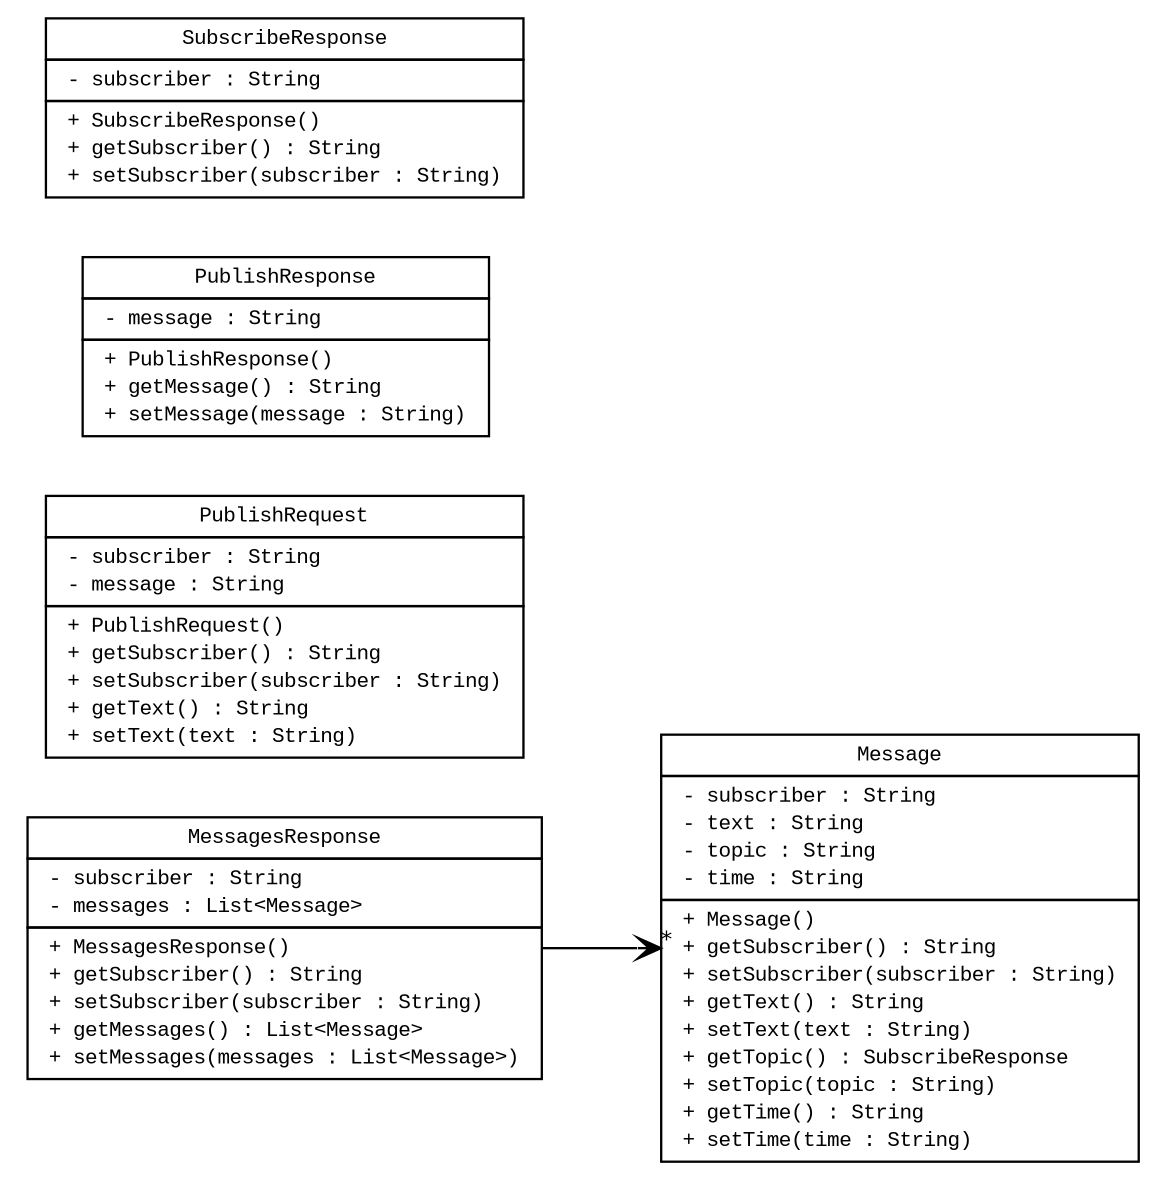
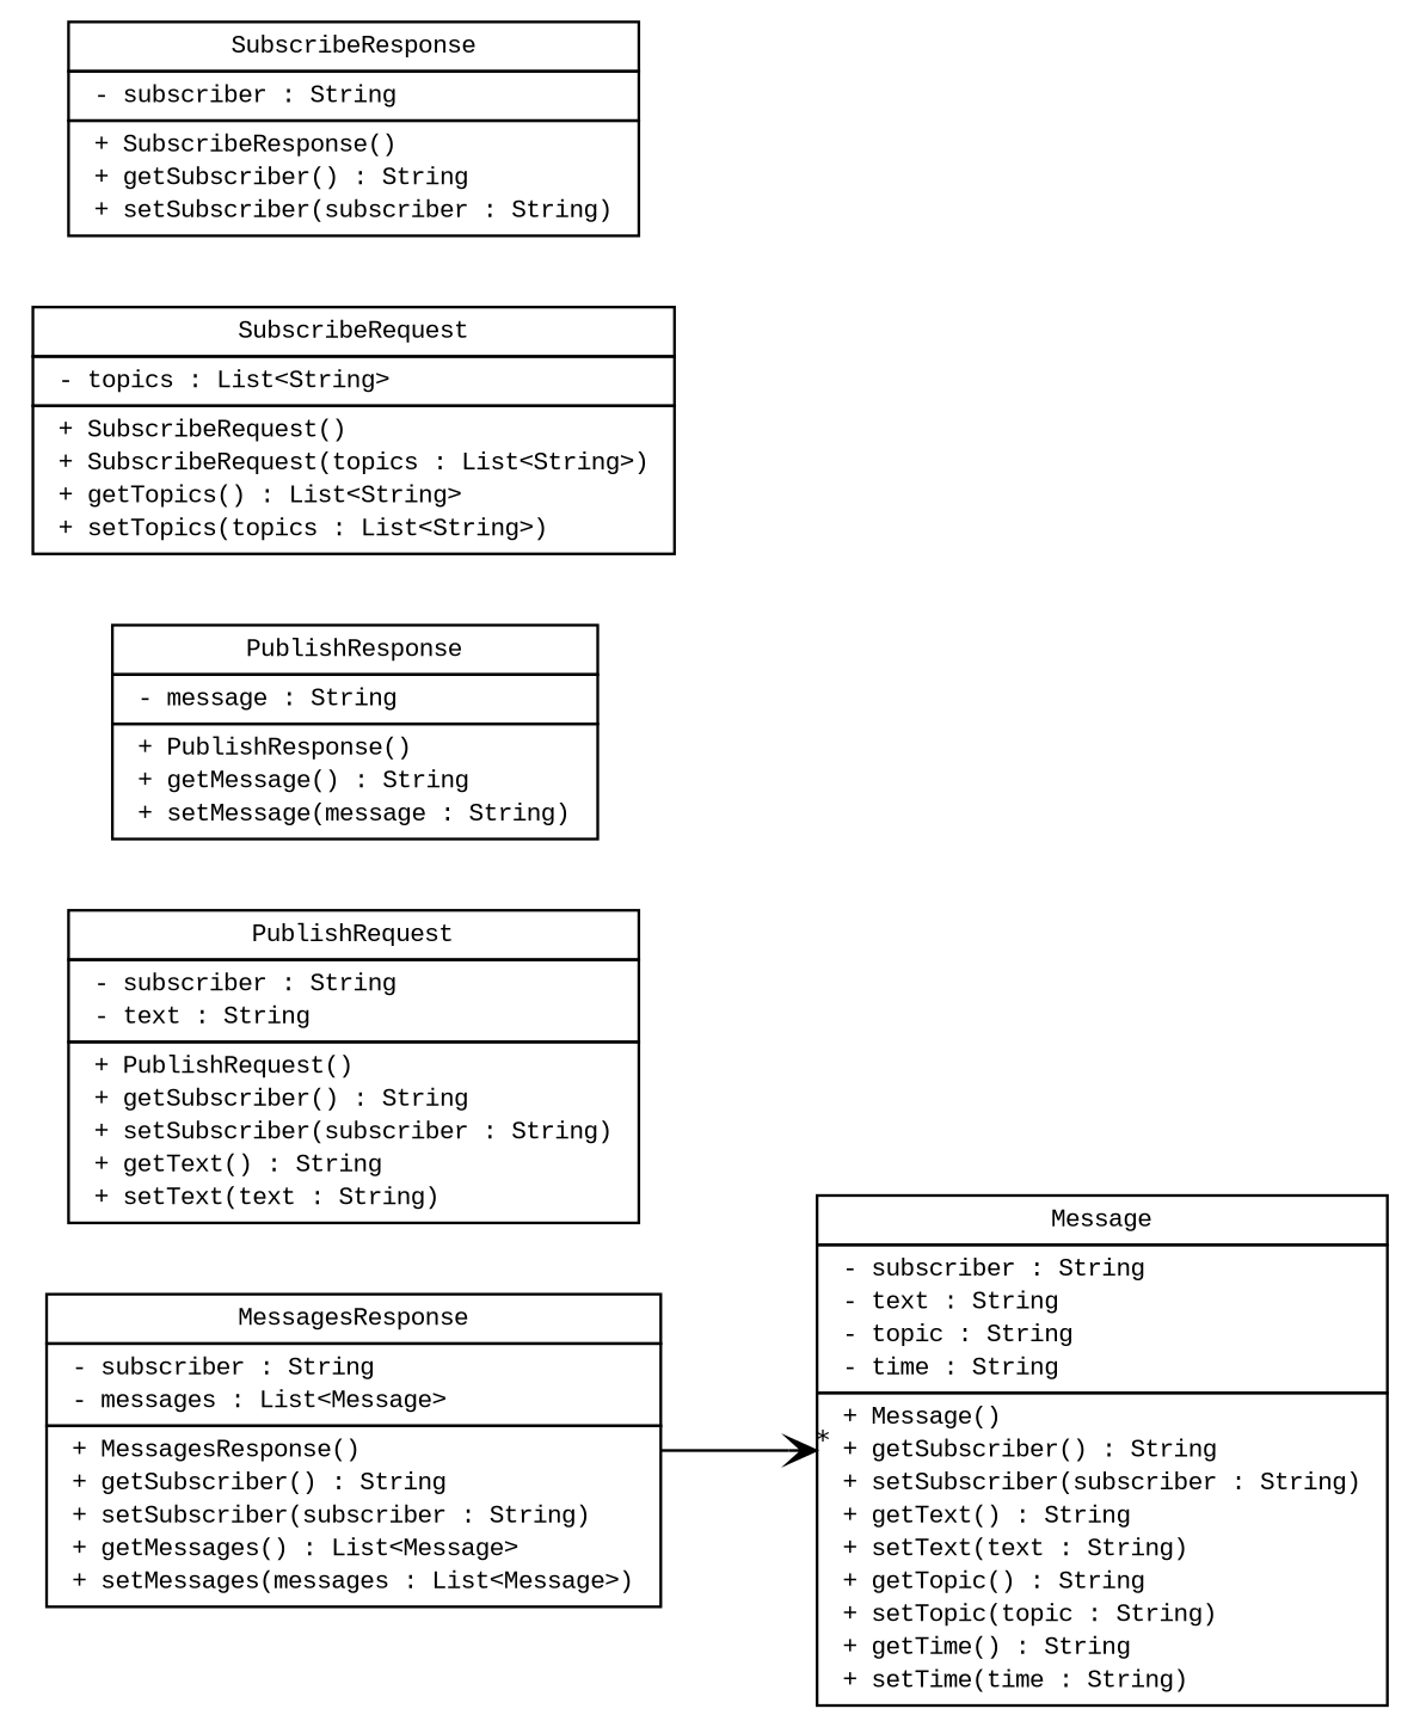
  digraph {
    nodesep=0.25
    ranksep=0.5
    rankdir=LR
    fontname="Liberation Mono"
    node [fontcolor=black fontname="Liberation Mono" fontsize=9.0 shape=plaintext]
-   n1 [label=<<table title="cloud.robots.bridge.client.model.Message" border="0" cellborder="1" cellspacing="0" cellpadding="2" port="p" href="./Message.html"> 		<tr><td><table border="0" cellspacing="0" cellpadding="1"> <tr><td align="center" balign="center"> Message </td></tr> 		</table></td></tr> 		<tr><td><table border="0" cellspacing="0" cellpadding="1"> <tr><td align="left" balign="left"> - subscriber : String </td></tr> <tr><td align="left" balign="left"> - text : String </td></tr> <tr><td align="left" balign="left"> - topic : String </td></tr> <tr><td align="left" balign="left"> - time : String </td></tr> 		</table></td></tr> 		<tr><td><table border="0" cellspacing="0" cellpadding="1"> <tr><td align="left" balign="left"> + Message() </td></tr> <tr><td align="left" balign="left"> + getSubscriber() : String </td></tr> <tr><td align="left" balign="left"> + setSubscriber(subscriber : String) </td></tr> <tr><td align="left" balign="left"> + getText() : String </td></tr> <tr><td align="left" balign="left"> + setText(text : String) </td></tr> <tr><td align="left" balign="left"> + getTopic() : SubscribeResponse </td></tr> <tr><td align="left" balign="left"> + setTopic(topic : String) </td></tr> <tr><td align="left" balign="left"> + getTime() : String </td></tr> <tr><td align="left" balign="left"> + setTime(time : String) </td></tr> 		</table></td></tr> 		</table>>]
+   n1 [label=<<table title="cloud.robots.bridge.client.model.Message" border="0" cellborder="1" cellspacing="0" cellpadding="2" port="p" href="./Message.html"> 		<tr><td><table border="0" cellspacing="0" cellpadding="1"> <tr><td align="center" balign="center"> Message </td></tr> 		</table></td></tr> 		<tr><td><table border="0" cellspacing="0" cellpadding="1"> <tr><td align="left" balign="left"> - subscriber : String </td></tr> <tr><td align="left" balign="left"> - text : String </td></tr> <tr><td align="left" balign="left"> - topic : String </td></tr> <tr><td align="left" balign="left"> - time : String </td></tr> 		</table></td></tr> 		<tr><td><table border="0" cellspacing="0" cellpadding="1"> <tr><td align="left" balign="left"> + Message() </td></tr> <tr><td align="left" balign="left"> + getSubscriber() : String </td></tr> <tr><td align="left" balign="left"> + setSubscriber(subscriber : String) </td></tr> <tr><td align="left" balign="left"> + getText() : String </td></tr> <tr><td align="left" balign="left"> + setText(text : String) </td></tr> <tr><td align="left" balign="left"> + getTopic() : String </td></tr> <tr><td align="left" balign="left"> + setTopic(topic : String) </td></tr> <tr><td align="left" balign="left"> + getTime() : String </td></tr> <tr><td align="left" balign="left"> + setTime(time : String) </td></tr> 		</table></td></tr> 		</table>>]
    n2 [label=<<table title="cloud.robots.bridge.client.model.MessagesResponse" border="0" cellborder="1" cellspacing="0" cellpadding="2" port="p" href="./MessagesResponse.html"> 		<tr><td><table border="0" cellspacing="0" cellpadding="1"> <tr><td align="center" balign="center"> MessagesResponse </td></tr> 		</table></td></tr> 		<tr><td><table border="0" cellspacing="0" cellpadding="1"> <tr><td align="left" balign="left"> - subscriber : String </td></tr> <tr><td align="left" balign="left"> - messages : List&lt;Message&gt; </td></tr> 		</table></td></tr> 		<tr><td><table border="0" cellspacing="0" cellpadding="1"> <tr><td align="left" balign="left"> + MessagesResponse() </td></tr> <tr><td align="left" balign="left"> + getSubscriber() : String </td></tr> <tr><td align="left" balign="left"> + setSubscriber(subscriber : String) </td></tr> <tr><td align="left" balign="left"> + getMessages() : List&lt;Message&gt; </td></tr> <tr><td align="left" balign="left"> + setMessages(messages : List&lt;Message&gt;) </td></tr> 		</table></td></tr> 		</table>>]
-   n3 [label=<<table title="cloud.robots.bridge.client.model.PublishRequest" border="0" cellborder="1" cellspacing="0" cellpadding="2" port="p" href="./PublishRequest.html"> 		<tr><td><table border="0" cellspacing="0" cellpadding="1"> <tr><td align="center" balign="center"> PublishRequest </td></tr> 		</table></td></tr> 		<tr><td><table border="0" cellspacing="0" cellpadding="1"> <tr><td align="left" balign="left"> - subscriber : String </td></tr> <tr><td align="left" balign="left"> - message : String </td></tr> 		</table></td></tr> 		<tr><td><table border="0" cellspacing="0" cellpadding="1"> <tr><td align="left" balign="left"> + PublishRequest() </td></tr> <tr><td align="left" balign="left"> + getSubscriber() : String </td></tr> <tr><td align="left" balign="left"> + setSubscriber(subscriber : String) </td></tr> <tr><td align="left" balign="left"> + getText() : String </td></tr> <tr><td align="left" balign="left"> + setText(text : String) </td></tr> 		</table></td></tr> 		</table>>]
+   n3 [label=<<table title="cloud.robots.bridge.client.model.PublishRequest" border="0" cellborder="1" cellspacing="0" cellpadding="2" port="p" href="./PublishRequest.html"> 		<tr><td><table border="0" cellspacing="0" cellpadding="1"> <tr><td align="center" balign="center"> PublishRequest </td></tr> 		</table></td></tr> 		<tr><td><table border="0" cellspacing="0" cellpadding="1"> <tr><td align="left" balign="left"> - subscriber : String </td></tr> <tr><td align="left" balign="left"> - text : String </td></tr> 		</table></td></tr> 		<tr><td><table border="0" cellspacing="0" cellpadding="1"> <tr><td align="left" balign="left"> + PublishRequest() </td></tr> <tr><td align="left" balign="left"> + getSubscriber() : String </td></tr> <tr><td align="left" balign="left"> + setSubscriber(subscriber : String) </td></tr> <tr><td align="left" balign="left"> + getText() : String </td></tr> <tr><td align="left" balign="left"> + setText(text : String) </td></tr> 		</table></td></tr> 		</table>>]
    n4 [label=<<table title="cloud.robots.bridge.client.model.PublishResponse" border="0" cellborder="1" cellspacing="0" cellpadding="2" port="p" href="./PublishResponse.html"> 		<tr><td><table border="0" cellspacing="0" cellpadding="1"> <tr><td align="center" balign="center"> PublishResponse </td></tr> 		</table></td></tr> 		<tr><td><table border="0" cellspacing="0" cellpadding="1"> <tr><td align="left" balign="left"> - message : String </td></tr> 		</table></td></tr> 		<tr><td><table border="0" cellspacing="0" cellpadding="1"> <tr><td align="left" balign="left"> + PublishResponse() </td></tr> <tr><td align="left" balign="left"> + getMessage() : String </td></tr> <tr><td align="left" balign="left"> + setMessage(message : String) </td></tr> 		</table></td></tr> 		</table>>]
+   n5 [label=<<table title="cloud.robots.bridge.client.model.SubscribeRequest" border="0" cellborder="1" cellspacing="0" cellpadding="2" port="p" href="./SubscribeRequest.html"> 		<tr><td><table border="0" cellspacing="0" cellpadding="1"> <tr><td align="center" balign="center"> SubscribeRequest </td></tr> 		</table></td></tr> 		<tr><td><table border="0" cellspacing="0" cellpadding="1"> <tr><td align="left" balign="left"> - topics : List&lt;String&gt; </td></tr> 		</table></td></tr> 		<tr><td><table border="0" cellspacing="0" cellpadding="1"> <tr><td align="left" balign="left"> + SubscribeRequest() </td></tr> <tr><td align="left" balign="left"> + SubscribeRequest(topics : List&lt;String&gt;) </td></tr> <tr><td align="left" balign="left"> + getTopics() : List&lt;String&gt; </td></tr> <tr><td align="left" balign="left"> + setTopics(topics : List&lt;String&gt;) </td></tr> 		</table></td></tr> 		</table>>]
    n6 [label=<<table title="cloud.robots.bridge.client.model.SubscribeResponse" border="0" cellborder="1" cellspacing="0" cellpadding="2" port="p" href="./SubscribeResponse.html"> 		<tr><td><table border="0" cellspacing="0" cellpadding="1"> <tr><td align="center" balign="center"> SubscribeResponse </td></tr> 		</table></td></tr> 		<tr><td><table border="0" cellspacing="0" cellpadding="1"> <tr><td align="left" balign="left"> - subscriber : String </td></tr> 		</table></td></tr> 		<tr><td><table border="0" cellspacing="0" cellpadding="1"> <tr><td align="left" balign="left"> + SubscribeResponse() </td></tr> <tr><td align="left" balign="left"> + getSubscriber() : String </td></tr> <tr><td align="left" balign="left"> + setSubscriber(subscriber : String) </td></tr> 		</table></td></tr> 		</table>>]
    n2 -> n1 [arrowhead=open color=black fontcolor=black fontname="Liberation Mono" fontsize=10.0 headlabel="*" headport=p labelfontname=Helvetica labelfontsize=10 tailport=p]
  }
